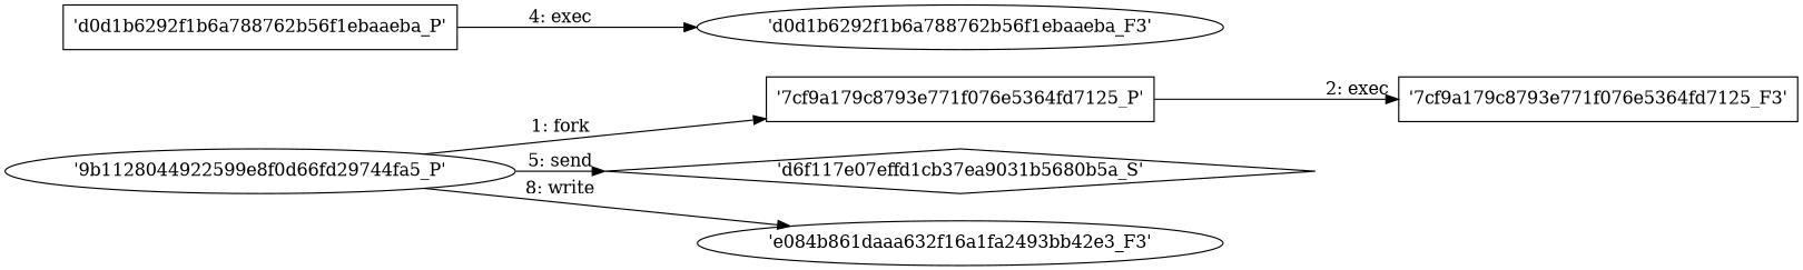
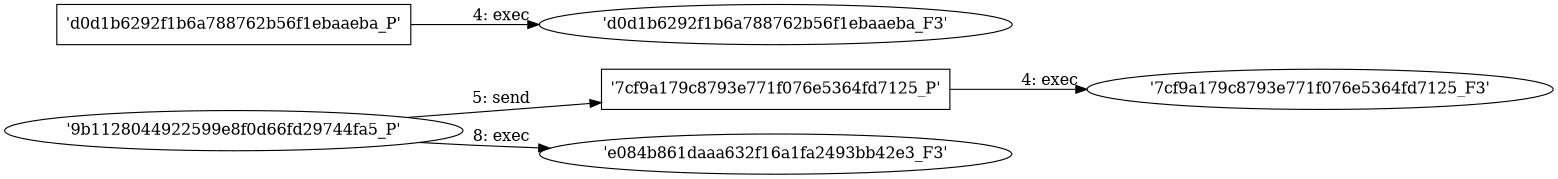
  digraph {
    engine=neato
    fixedsize=false
    fontsize=10
    nodesep=0.3
    rankdir=LR
    ranksep=0
    splines=true
    node [node_type=Process shape=ellipse]
    "'7cf9a179c8793e771f076e5364fd7125_P'" [shape=box]
    "'9b1128044922599e8f0d66fd29744fa5_P'"
-   "'d6f117e07effd1cb37ea9031b5680b5a_S'" [node_type=Socket shape=diamond]
    "'e084b861daaa632f16a1fa2493bb42e3_F3'" [node_type=file]
-   "'7cf9a179c8793e771f076e5364fd7125_F3'" [node_type=File shape=box]
+   "'7cf9a179c8793e771f076e5364fd7125_F3'" [node_type=File]
    "'d0d1b6292f1b6a788762b56f1ebaaeba_P'" [shape=box]
    "'d0d1b6292f1b6a788762b56f1ebaaeba_F3'" [node_type=File]
-   "'7cf9a179c8793e771f076e5364fd7125_P'" -> "'7cf9a179c8793e771f076e5364fd7125_F3'" [label="2: exec"]
-   "'9b1128044922599e8f0d66fd29744fa5_P'" -> "'7cf9a179c8793e771f076e5364fd7125_P'" [label="1: fork"]
-   "'9b1128044922599e8f0d66fd29744fa5_P'" -> "'d6f117e07effd1cb37ea9031b5680b5a_S'" [label="5: send"]
-   "'9b1128044922599e8f0d66fd29744fa5_P'" -> "'e084b861daaa632f16a1fa2493bb42e3_F3'" [label="8: write"]
+   "'7cf9a179c8793e771f076e5364fd7125_P'" -> "'7cf9a179c8793e771f076e5364fd7125_F3'" [label="4: exec"]
+   "'9b1128044922599e8f0d66fd29744fa5_P'" -> "'7cf9a179c8793e771f076e5364fd7125_P'" [label="5: send"]
+   "'9b1128044922599e8f0d66fd29744fa5_P'" -> "'e084b861daaa632f16a1fa2493bb42e3_F3'" [label="8: exec"]
    "'d0d1b6292f1b6a788762b56f1ebaaeba_P'" -> "'d0d1b6292f1b6a788762b56f1ebaaeba_F3'" [label="4: exec"]
  }
